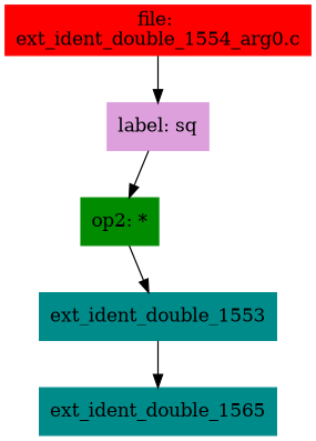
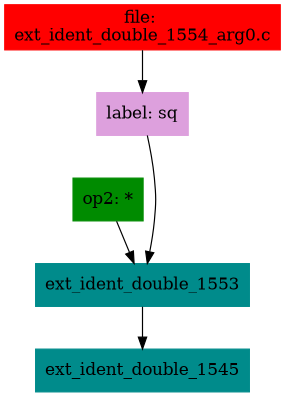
  digraph {
    node [color=cyan4 shape=box style=filled]
    n1 [color=red label="file: \next_ident_double_1554_arg0.c"]
    n2 [color=plum label="label: sq"]
    n3 [color=green4 label="op2: *"]
    n4 [label=ext_ident_double_1553]
-   n5 [label=ext_ident_double_1565]
+   n5 [label=ext_ident_double_1545]
    n1 -> n2
-   n2 -> n3
+   n2 -> n4
    n3 -> n4
    n4 -> n5
  }
